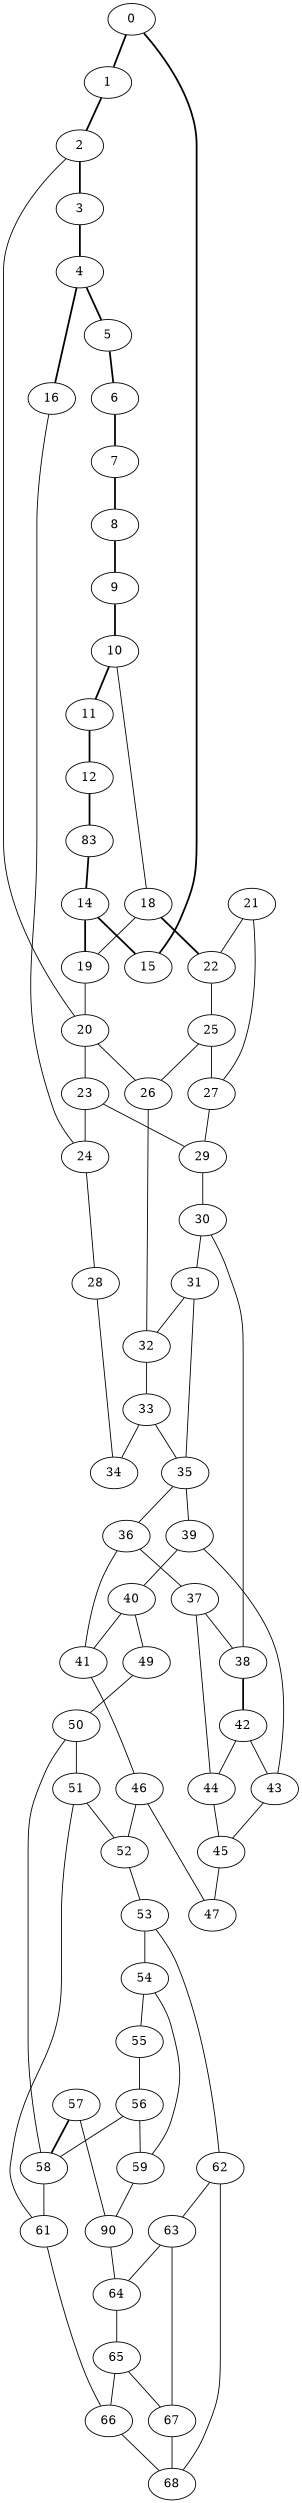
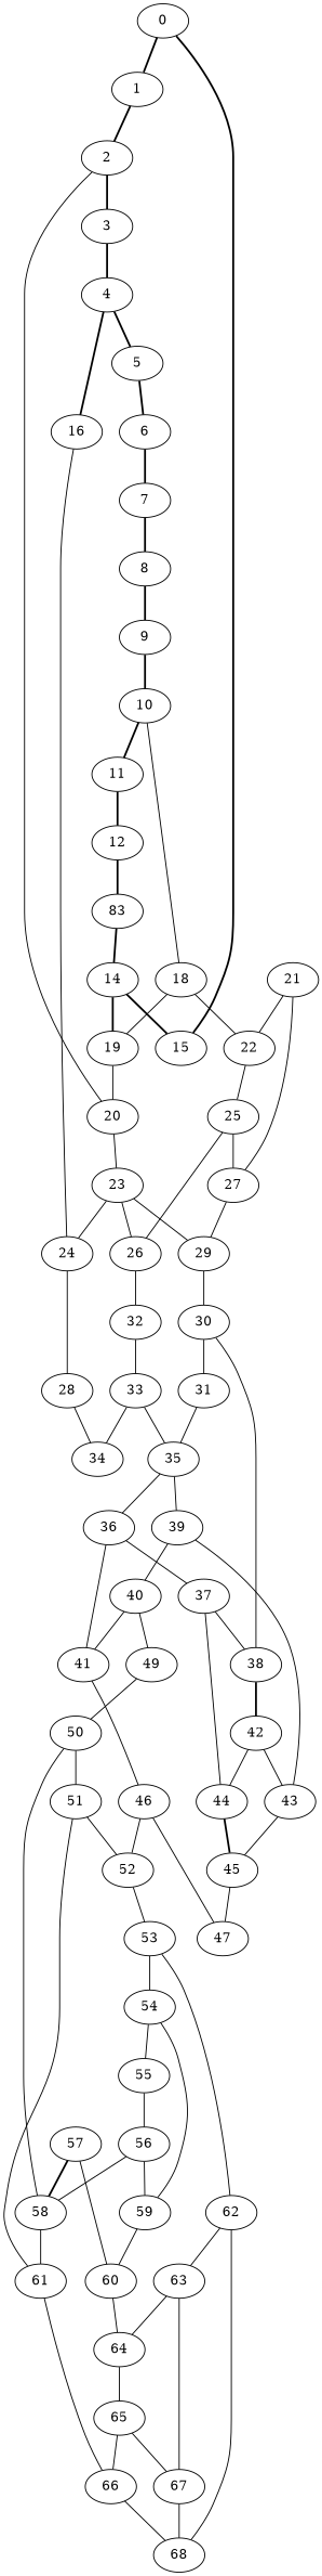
  graph {
    0
    1
    15
    2
    3
    20
    4
    23
    5
    16
    24
    26
    29
    6
    7
    28
    8
    9
    10
    11
    18
    21
    22
    27
    12
    19
    n27 [label=83]
    25
    14
    34
    32
    30
    33
    35
    31
    38
    36
    37
    41
    42
    39
    43
    44
    40
    46
    49
    45
    47
    52
    50
    51
    58
    53
    54
    62
    55
    56
    59
    61
    66
    68
    63
-   60 [label=90]
+   60
    64
    67
    57
    65
    0 -- 1 [style=bold]
    0 -- 15 [style=bold]
    1 -- 2 [style=bold]
    2 -- 3 [style=bold]
    2 -- 20
    3 -- 4 [style=bold]
    20 -- 23
    4 -- 5 [style=bold]
    4 -- 16 [style=bold]
    23 -- 24
-   20 -- 26
+   23 -- 26
    23 -- 29
    5 -- 6 [style=bold]
    16 -- 24
    24 -- 28
    26 -- 32
    29 -- 30
    6 -- 7 [style=bold]
    7 -- 8 [style=bold]
    28 -- 34
    8 -- 9 [style=bold]
    9 -- 10 [style=bold]
    10 -- 11 [style=bold]
    10 -- 18
    11 -- 12 [style=bold]
-   18 -- 22 [style=bold]
+   18 -- 22
    18 -- 19
    21 -- 22
    21 -- 27
    22 -- 25
    27 -- 29
    12 -- n27 [style=bold]
    19 -- 20
    n27 -- 14 [style=bold]
    25 -- 26
    25 -- 27
    14 -- 15 [style=bold]
    14 -- 19 [style=bold]
    32 -- 33
    30 -- 31
    30 -- 38
    33 -- 34
    33 -- 35
    35 -- 36
    35 -- 39
-   31 -- 32
    31 -- 35
    38 -- 42 [style=bold]
    36 -- 37
    36 -- 41
    37 -- 38
    37 -- 44
    41 -- 46
    42 -- 43
    42 -- 44
    39 -- 43
    39 -- 40
    43 -- 45
-   44 -- 45
+   44 -- 45 [style=bold]
    40 -- 41
    40 -- 49
    46 -- 47
    46 -- 52
    49 -- 50
    45 -- 47
    52 -- 53
    50 -- 51
    50 -- 58
    51 -- 52
    51 -- 61
    58 -- 61
    53 -- 54
    53 -- 62
    54 -- 55
    54 -- 59
    62 -- 68
    62 -- 63
    55 -- 56
    56 -- 58
    56 -- 59
    59 -- 60
    61 -- 66
    66 -- 68
    63 -- 64
    63 -- 67
    60 -- 64
    64 -- 65
    67 -- 68
    57 -- 58 [style=bold]
    57 -- 60
    65 -- 66
    65 -- 67
  }
